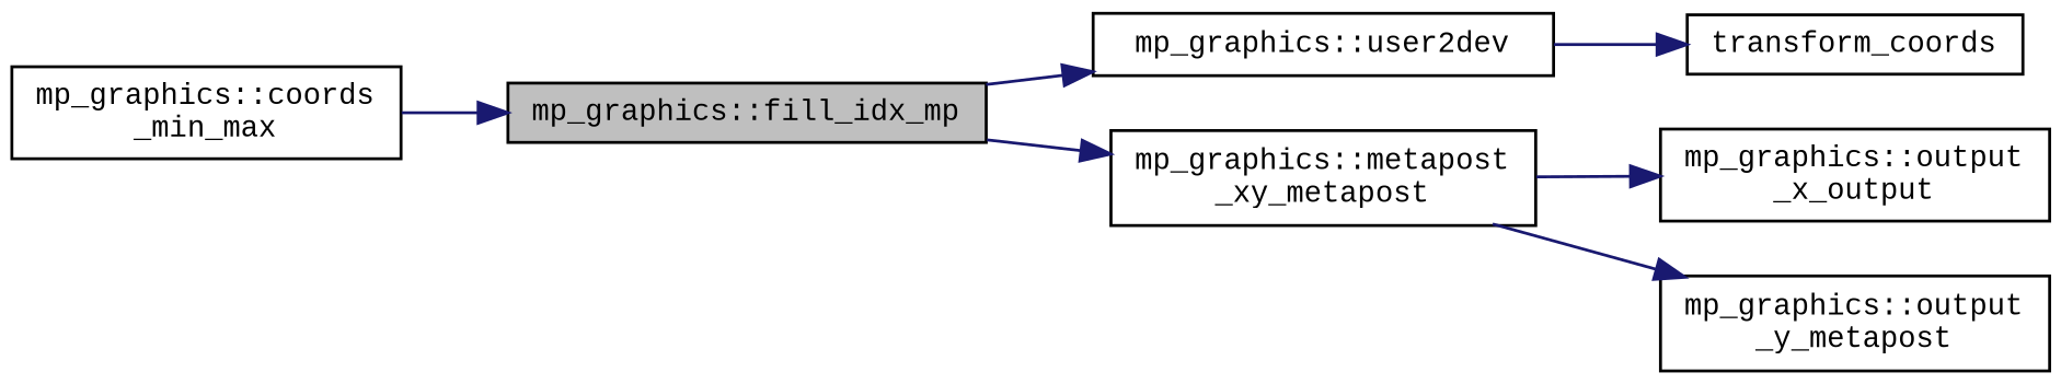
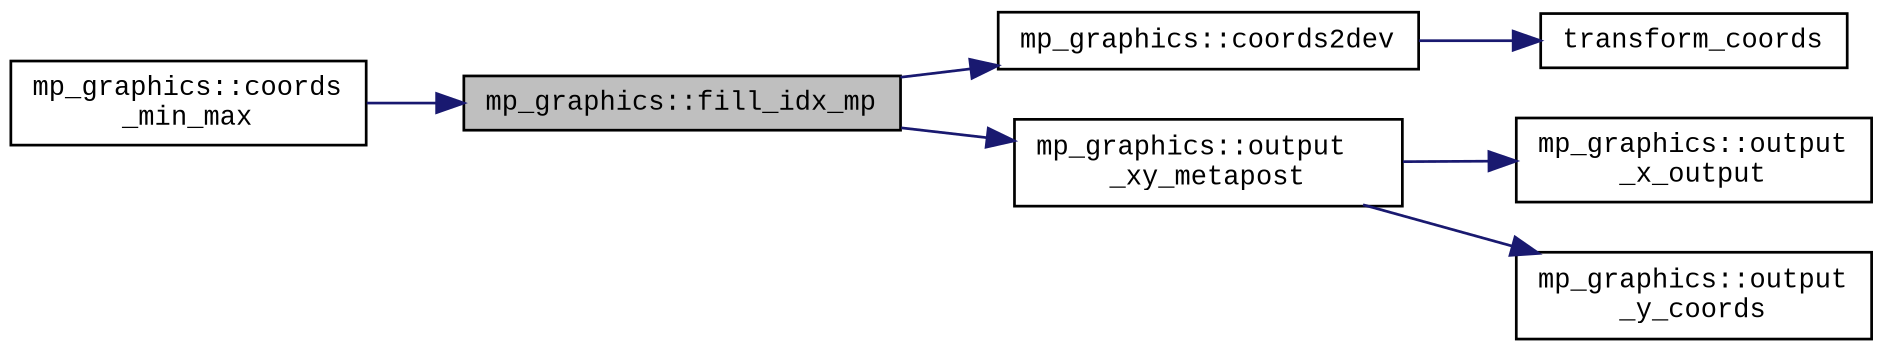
  digraph {
    fontname="Liberation Mono"
    rankdir=LR
    node [color=black fillcolor=white fontname="Liberation Mono" fontsize=10 shape=record style=filled]
    edge [color=midnightblue fontname="Liberation Mono" fontsize=10 labelfontname=Helvetica labelfontsize=10 style=solid]
    n1 [fillcolor=grey75 fontcolor=black height=0.2 label="mp_graphics::fill_idx_mp" width=0.4]
-   n2 [height=0.2 label="mp_graphics::user2dev" width=0.4]
-   n3 [height=0.2 label="mp_graphics::metapost\l_xy_metapost" width=0.4]
+   n2 [height=0.2 label="mp_graphics::coords2dev" width=0.4]
+   n3 [height=0.2 label="mp_graphics::output\l_xy_metapost" width=0.4]
    n4 [height=0.2 label="mp_graphics::coords\l_min_max" width=0.4]
    n5 [height=0.2 label=transform_coords width=0.4]
    n6 [height=0.2 label="mp_graphics::output\l_x_output" width=0.4]
-   n7 [height=0.2 label="mp_graphics::output\l_y_metapost" width=0.4]
+   n7 [height=0.2 label="mp_graphics::output\l_y_coords" width=0.4]
    n1 -> n2
    n1 -> n3
    n2 -> n5
    n3 -> n6
    n3 -> n7
    n4 -> n1
  }
